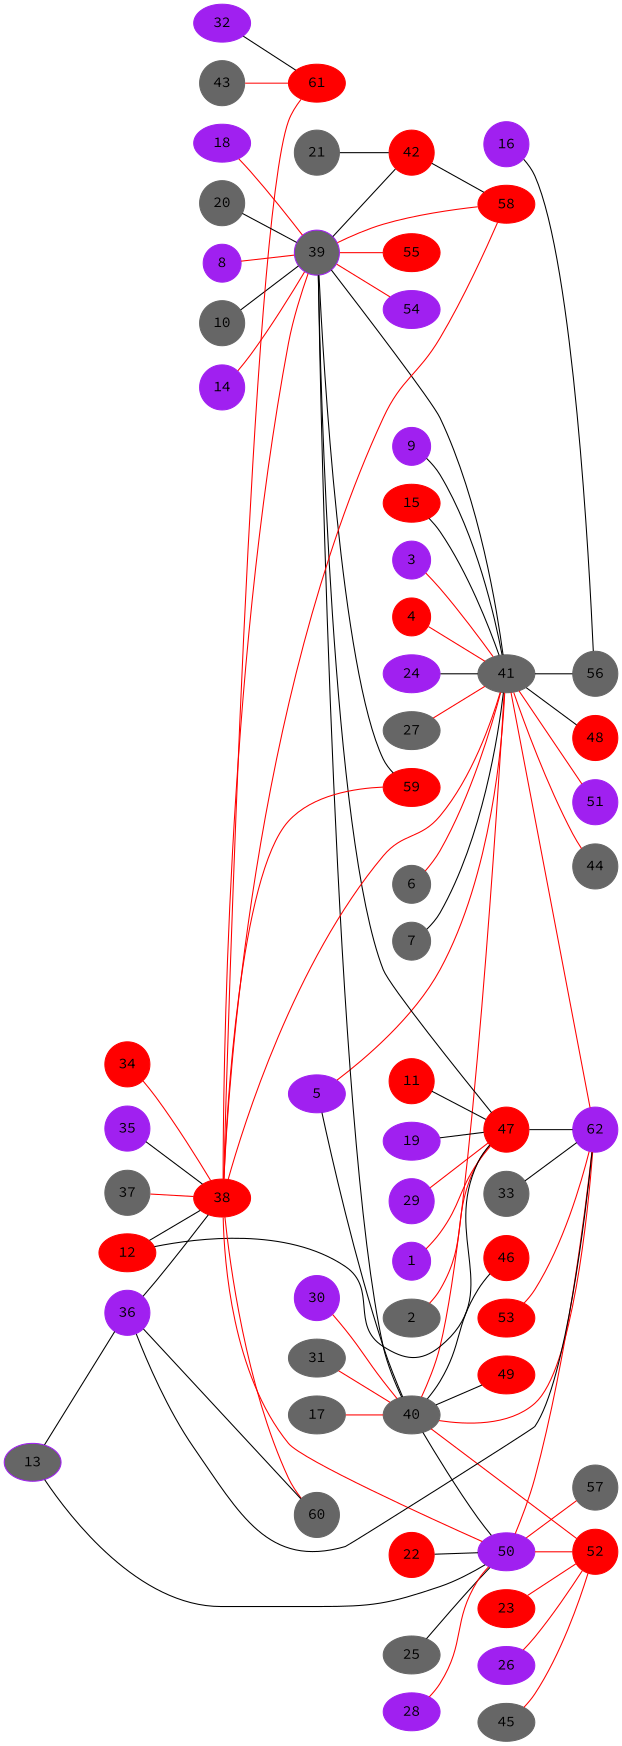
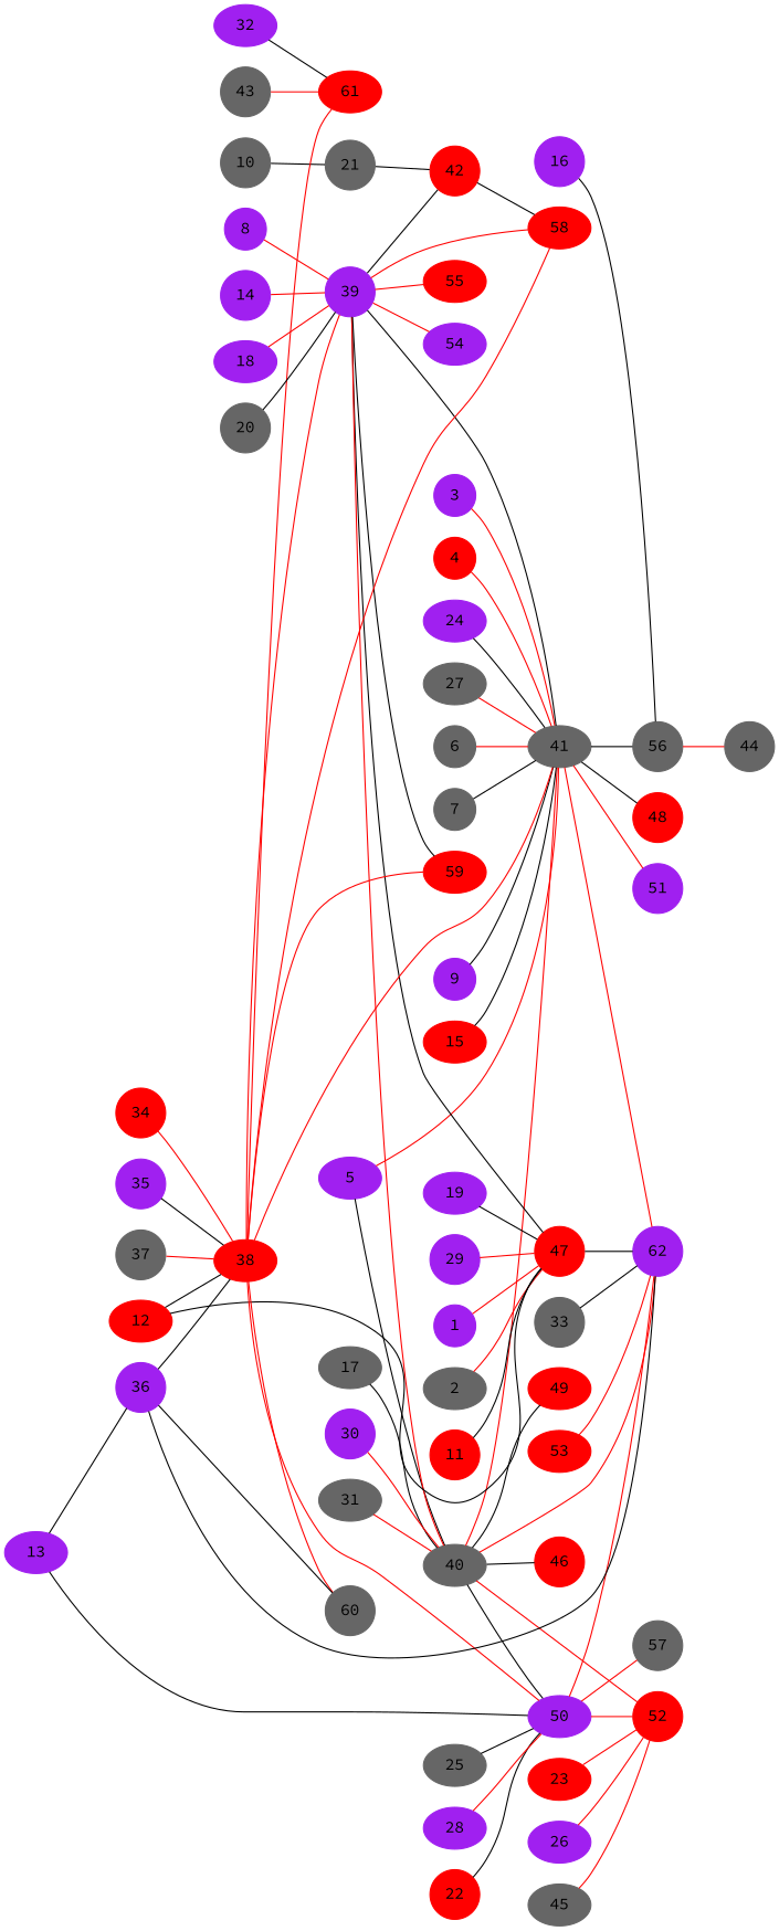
  graph {
    fontname="Source Code Pro"
    rankdir=LR
    node [color=purple fontname="Source Code Pro" shape=circle style=filled]
    edge [color=red fontname="Source Code Pro" weight=1.0]
    47 [color=red]
    1
    62
    2 [color=gray40 shape=ellipse]
    41 [color=gray40 shape=ellipse]
    3
    56 [color=gray40]
    44 [color=gray40]
    48 [color=red]
    51
    4 [color=red]
    5 [shape=ellipse]
    40 [color=gray40 shape=ellipse]
    50 [shape=ellipse]
    52 [color=red]
    46 [color=red]
    49 [color=red shape=ellipse]
    6 [color=gray40]
    7 [color=gray40]
    8
-   39 [fillcolor=gray40]
+   39
    42 [color=red]
    58 [color=red shape=ellipse]
    59 [color=red shape=ellipse]
    54 [shape=ellipse]
    55 [color=red shape=ellipse]
    9
    10 [color=gray40]
    11 [color=red]
    12 [color=red shape=ellipse]
    38 [color=red shape=ellipse]
    61 [color=red shape=ellipse]
    60 [color=gray40]
-   13 [shape=ellipse fillcolor=gray40]
+   13 [shape=ellipse]
    36
    57 [color=gray40]
    14
    15 [color=red shape=ellipse]
    16
    17 [color=gray40 shape=ellipse]
    18 [shape=ellipse]
    19 [shape=ellipse]
    20 [color=gray40]
    21 [color=gray40]
    22 [color=red]
    23 [color=red shape=ellipse]
    24 [shape=ellipse]
    25 [color=gray40 shape=ellipse]
    26 [shape=ellipse]
    27 [color=gray40 shape=ellipse]
    28 [shape=ellipse]
    29
    30
    31 [color=gray40 shape=ellipse]
    32 [shape=ellipse]
    33 [color=gray40]
    34 [color=red]
    35
    37 [color=gray40]
    43 [color=gray40]
    45 [color=gray40 shape=ellipse]
    53 [color=red shape=ellipse]
    47 -- 62 [color=black weight=5.0]
    1 -- 47
    2 -- 47
    41 -- 62
    41 -- 56 [color=black weight=5.0]
-   41 -- 44
+   56 -- 44
    41 -- 48 [color=black]
    41 -- 51
    3 -- 41
    4 -- 41
    5 -- 41
    5 -- 40 [color=black]
    40 -- 62
    40 -- 41
    40 -- 50 [color=black weight=4.0]
    40 -- 52 [weight=4.0]
    40 -- 46 [color=black]
    40 -- 49 [color=black]
    50 -- 62
    50 -- 52
    50 -- 57
    6 -- 41
    7 -- 41 [color=black]
    8 -- 39
    39 -- 47 [color=black]
    39 -- 41 [color=black weight=2.0]
-   39 -- 40 [color=black]
+   39 -- 40
    39 -- 42 [color=black weight=4.0]
    39 -- 58 [weight=4.0]
    39 -- 59 [color=black]
    39 -- 54
    39 -- 55
    42 -- 58 [color=black]
    9 -- 41 [color=black]
-   10 -- 39 [color=black]
+   10 -- 21 [color=black]
    11 -- 47 [color=black]
    12 -- 47 [color=black]
    12 -- 38 [color=black]
    38 -- 41
    38 -- 50
    38 -- 39
    38 -- 58
    38 -- 59
    38 -- 61
    38 -- 60 [weight=4.0]
    13 -- 50 [color=black]
    13 -- 36 [color=black]
    36 -- 62 [color=black]
    36 -- 38 [color=black weight=4.0]
    36 -- 60 [color=black]
    14 -- 39
    15 -- 41 [color=black]
    16 -- 56 [color=black]
-   17 -- 40
+   17 -- 40 [color=black]
    18 -- 39
    19 -- 47 [color=black]
    20 -- 39 [color=black]
    21 -- 42 [color=black]
    22 -- 50 [color=black]
    23 -- 52
    24 -- 41 [color=black]
    25 -- 50 [color=black]
    26 -- 52
    27 -- 41
    28 -- 50
    29 -- 47
    30 -- 40
    31 -- 40
    32 -- 61 [color=black]
    33 -- 62 [color=black]
    34 -- 38
    35 -- 38 [color=black]
    37 -- 38
    43 -- 61
    45 -- 52
    53 -- 62
  }
